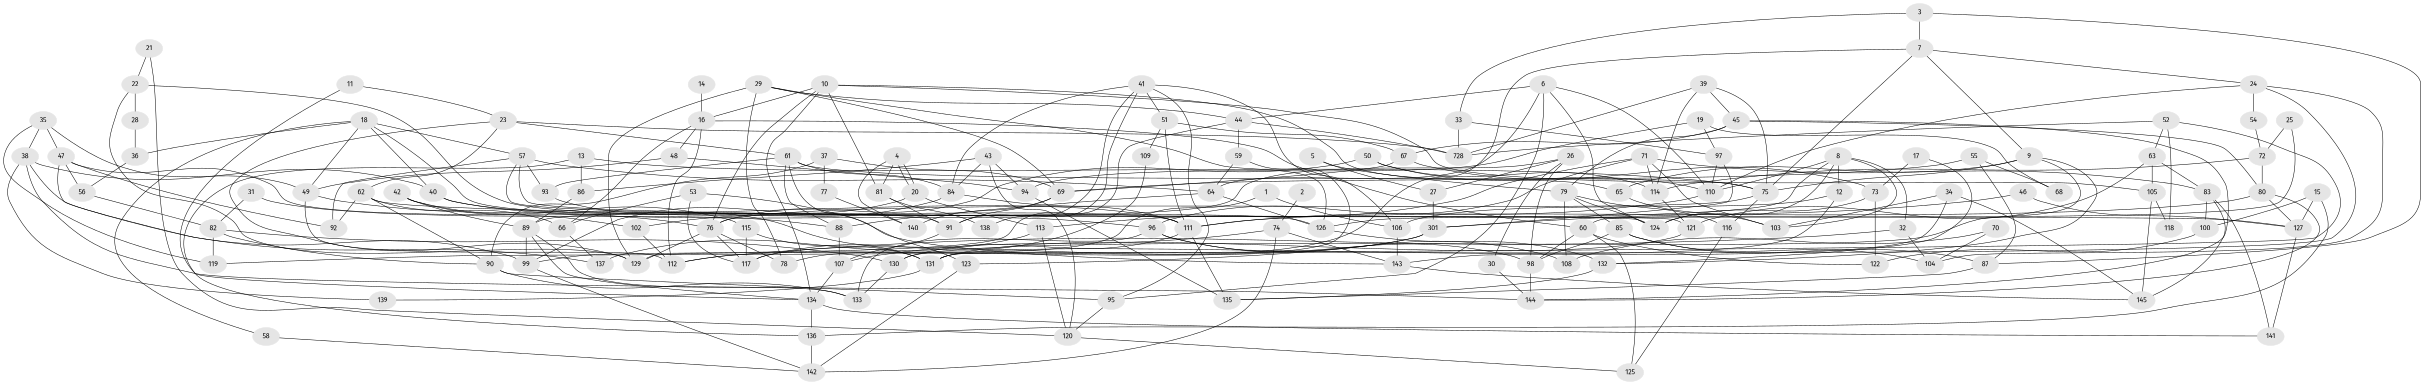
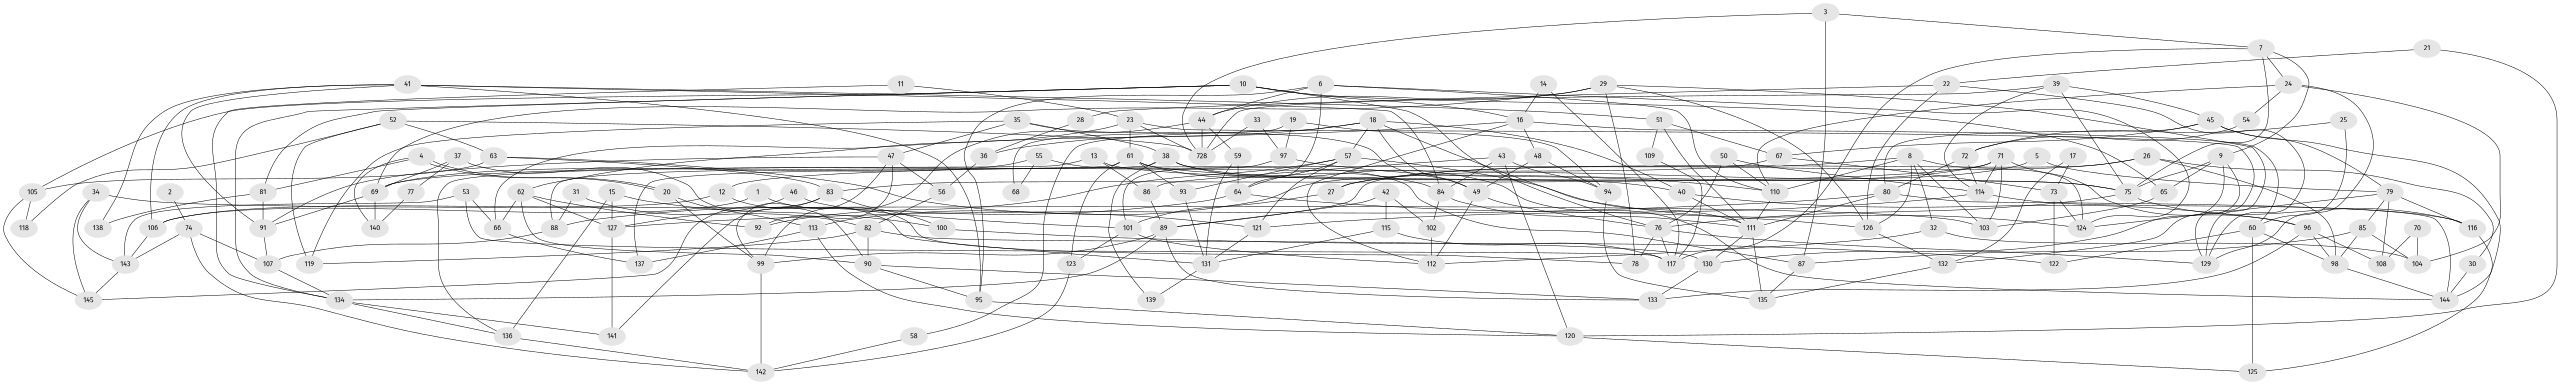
  graph {
    fontname="Fira Sans"
    node [color=gray90 fontname="Fira Sans" style=filled]
    edge [fontname="Fira Sans"]
    1
    78
    106
    143
    2
    74
    142
    107
    89
    134
    99
    133
    3
    7
    33
    87
    9
    24
    75
    117
    97
    n22 [label=728]
    135
    4
    20
    81
    140
    113
    91
    138
    5
    27
    79
-   101 [label=301]
+   101
    124
    108
    116
    85
    6
    44
    64
    95
    110
    59
    126
    88
    120
    111
    65
    130
    132
    129
    54
    104
    76
    8
    12
    32
    103
    131
    112
    10
    16
    105
    48
    60
    66
    145
    118
    136
    141
    11
    23
    61
    62
    139
    13
    86
    14
    15
    100
    127
    122
    49
    94
    98
    125
    137
    17
    73
    18
    36
    40
    57
    58
    56
    96
    92
    93
    121
    19
    68
    21
    22
    28
    84
    123
    90
    72
    25
    114
    80
    26
    30
    144
    29
    69
    31
    82
    119
    34
    35
    38
    47
    37
    77
    39
    45
    67
    41
    51
    109
    102
    42
    115
    43
    46
    50
    52
    63
    83
    53
    55
    70
    71
    1 -- 78
    1 -- 106
    106 -- 143
    143 -- 145
    2 -- 74
    74 -- 143
    74 -- 142
    74 -- 107
    107 -- 134
    89 -- 134
    89 -- 99
    89 -- 133
    134 -- 136
    134 -- 141
    99 -- 142
    3 -- 7
-   3 -- 33
+   3 -- n22
    3 -- 87
    7 -- 9
    7 -- 24
    7 -- 75
    7 -- 117
    33 -- 97
    33 -- n22
    87 -- 135
    9 -- 75
    9 -- 65
    9 -- 130
    9 -- 132
    24 -- 110
    24 -- 129
    24 -- 54
    24 -- 104
    75 -- 116
    75 -- 76
    97 -- 101
    97 -- 110
    4 -- 20
    4 -- 20
    4 -- 81
    4 -- 140
    20 -- 99
    20 -- 113
    81 -- 91
    81 -- 138
    113 -- 120
    113 -- 137
    91 -- 107
    5 -- 27
    5 -- 79
    27 -- 101
    79 -- 124
    79 -- 108
    79 -- 116
    79 -- 85
    101 -- 112
    101 -- 123
    116 -- 125
    85 -- 87
    85 -- 104
    85 -- 98
    6 -- 124
    6 -- 44
    6 -- 64
    6 -- 95
    6 -- 110
    44 -- 99
    44 -- n22
    44 -- 59
    64 -- 126
    64 -- 88
    95 -- 120
    110 -- 111
    59 -- 64
    59 -- 131
    126 -- 132
    88 -- 107
    120 -- 125
    111 -- 135
    111 -- 130
    65 -- 103
    130 -- 133
    132 -- 135
    54 -- 72
    76 -- 78
    76 -- 117
    76 -- 129
    8 -- 124
    8 -- 110
    8 -- 126
    8 -- 12
    8 -- 32
    8 -- 103
    12 -- 106
    12 -- 131
    32 -- 104
    32 -- 112
    131 -- 139
    10 -- 134
    10 -- 81
    10 -- 65
    10 -- 76
    10 -- 16
    10 -- 105
    16 -- 112
    16 -- 48
    16 -- 60
    16 -- 66
    105 -- 145
    105 -- 118
    48 -- 49
    48 -- 94
    60 -- 122
    60 -- 98
    60 -- 125
    66 -- 137
    136 -- 142
    11 -- 134
    11 -- 23
    23 -- n22
    23 -- 129
    23 -- 61
    23 -- 62
    61 -- 75
    61 -- 88
    61 -- 93
    61 -- 84
    61 -- 123
    62 -- 66
    62 -- 127
    62 -- 92
    62 -- 90
    13 -- 75
    13 -- 136
    13 -- 86
    86 -- 89
+   14 -- 117
    14 -- 16
    15 -- 136
    15 -- 100
    15 -- 127
    100 -- 122
    127 -- 141
    49 -- 76
    49 -- 112
    94 -- 135
    98 -- 144
    17 -- 132
    17 -- 73
    73 -- 124
    73 -- 122
    18 -- 111
    18 -- 49
    18 -- 36
    18 -- 40
    18 -- 57
    18 -- 58
    36 -- 56
    40 -- 111
    40 -- 96
    57 -- 124
    57 -- 64
    57 -- 92
    57 -- 93
    57 -- 121
    58 -- 142
    56 -- 82
    96 -- 133
    96 -- 108
    96 -- 98
    93 -- 131
    121 -- 131
    19 -- 97
    19 -- 94
    19 -- 68
    21 -- 120
    21 -- 22
    22 -- 126
    22 -- 129
    22 -- 28
    28 -- 36
    84 -- 111
    84 -- 102
    123 -- 142
    90 -- 133
    90 -- 95
    72 -- 114
    72 -- 80
    25 -- 60
    25 -- 72
+   114 -- 116
    114 -- 121
    80 -- 111
    80 -- 127
    80 -- 144
    26 -- 89
    26 -- 27
    26 -- 98
    26 -- 30
    30 -- 144
    29 -- 78
    29 -- 44
    29 -- 126
    29 -- 129
    29 -- 69
    69 -- 140
    69 -- 91
    31 -- 88
    31 -- 82
    82 -- 130
    82 -- 90
    82 -- 119
    34 -- 143
    34 -- 103
    34 -- 145
    35 -- 49
    35 -- 119
    35 -- 38
    35 -- 47
    38 -- 139
    38 -- 137
    38 -- 40
    38 -- 144
    47 -- 99
    47 -- 91
    47 -- 56
    47 -- 92
    37 -- 90
    37 -- 69
    37 -- 77
    77 -- 140
    39 -- 75
    39 -- n22
    39 -- 114
    39 -- 45
    45 -- 79
    45 -- 80
    45 -- 144
    45 -- 67
    67 -- 73
    67 -- 69
    41 -- 106
    41 -- 91
    41 -- 138
    41 -- 95
    41 -- 84
    41 -- 51
    51 -- 111
    51 -- 67
    51 -- 109
    109 -- 117
    102 -- 112
    42 -- 89
    42 -- 102
    42 -- 115
    115 -- 117
    115 -- 131
    43 -- 120
    43 -- 86
    43 -- 94
    43 -- 84
    46 -- 101
    46 -- 127
    50 -- 110
    50 -- 76
    50 -- 114
    52 -- n22
    52 -- 118
    52 -- 119
    52 -- 63
    63 -- 105
    63 -- 121
    63 -- 83
    83 -- 145
    83 -- 141
    83 -- 100
    53 -- 143
    53 -- 117
    53 -- 66
    55 -- 87
    55 -- 68
    55 -- 69
    70 -- 108
    70 -- 104
    71 -- 113
    71 -- 103
    71 -- 96
    71 -- 114
    71 -- 83
  }
